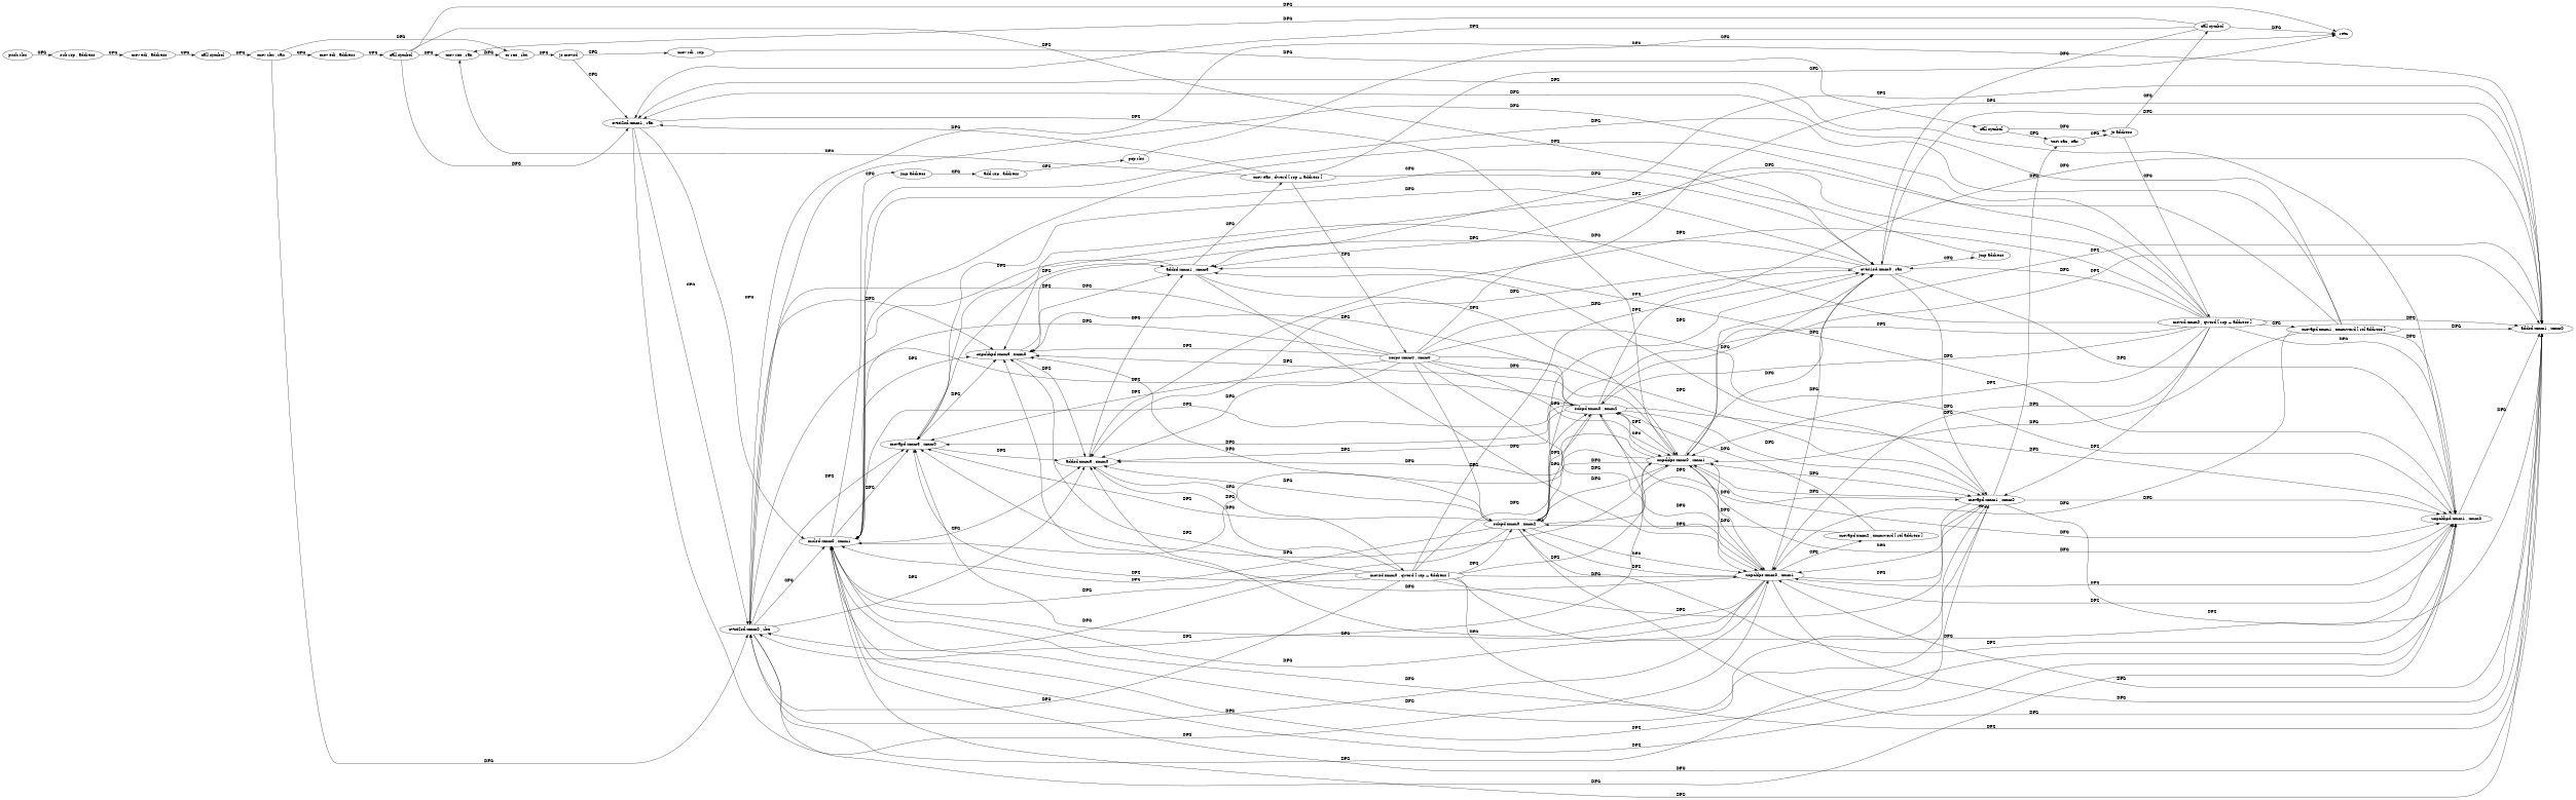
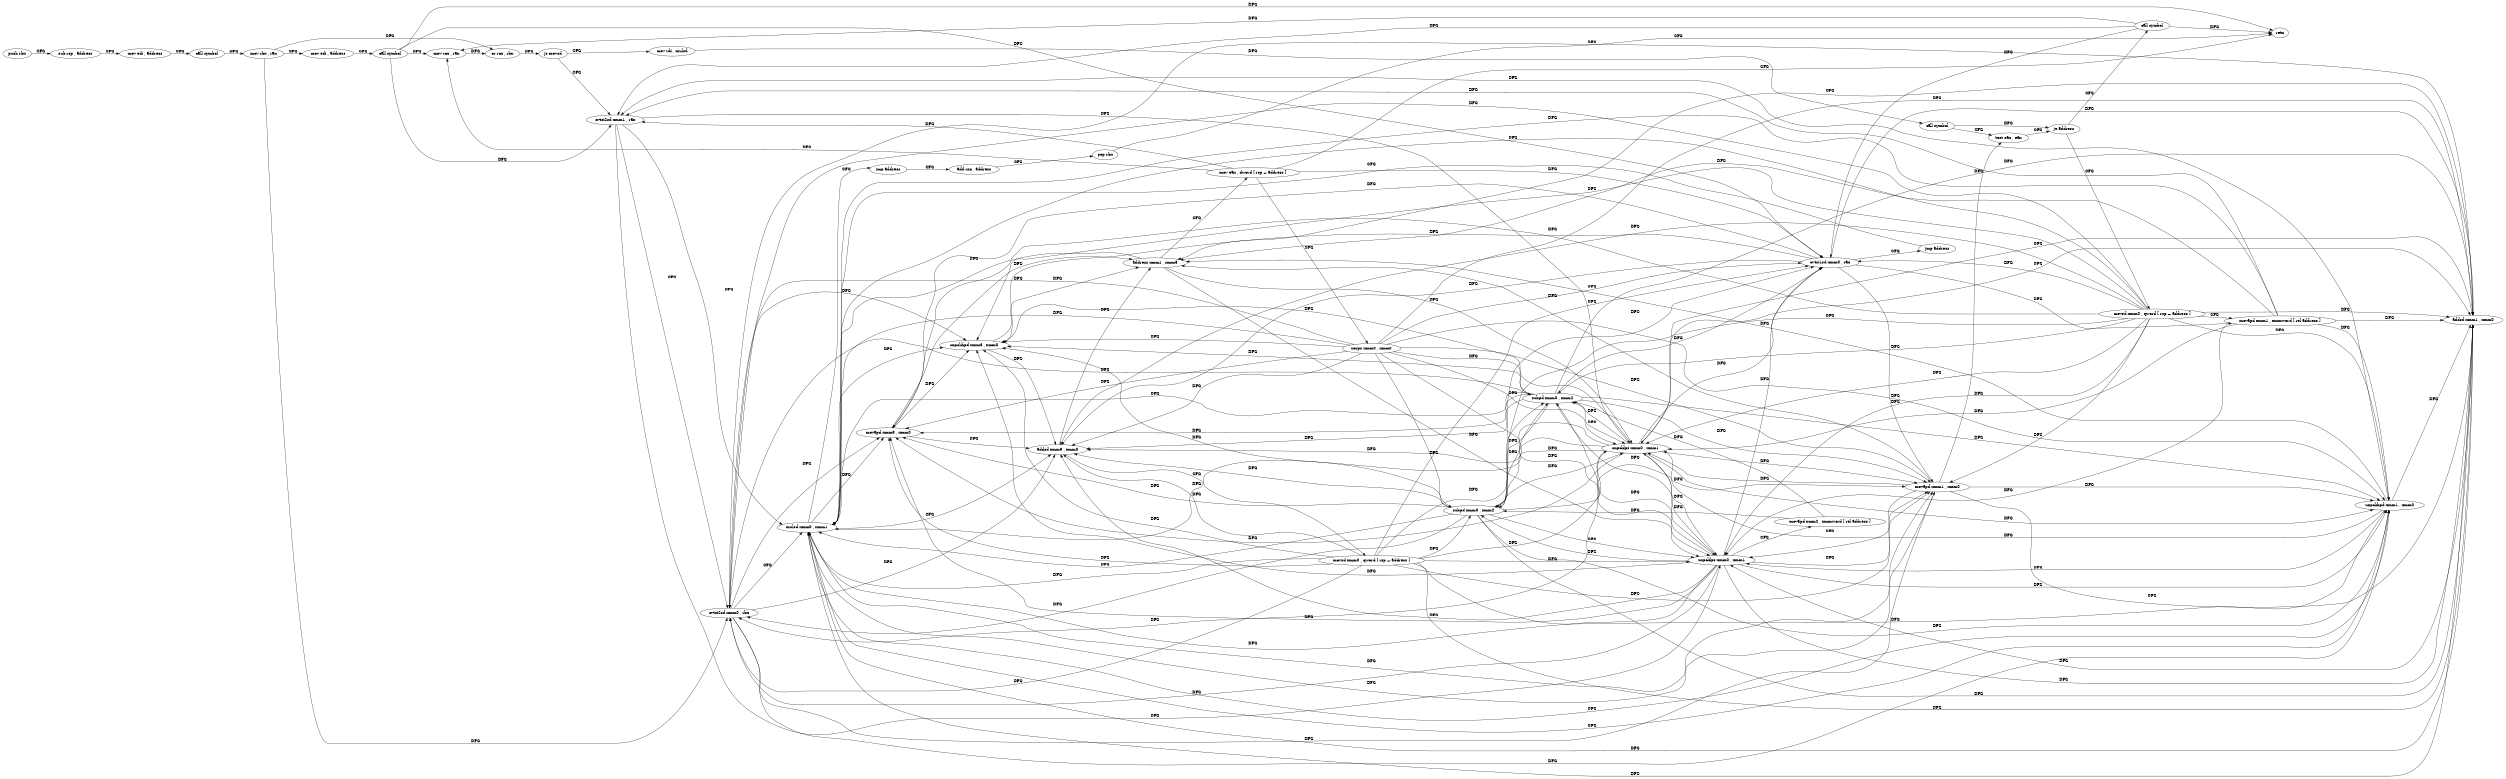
  digraph {
    rankdir=LR
    n1 [label="push rbx"]
    n2 [label="sub rsp , address"]
    n3 [label="mov edi , address"]
    n4 [label="call symbol"]
    n5 [label="mov rbx , rax"]
    n6 [label="mov edi , address"]
    n7 [label="or rcx , rbx"]
    n8 [label="cvtsi2sd xmm0 , rbx"]
    n9 [label="call symbol"]
    n10 [label="js movsd"]
    n11 [label="mulsd xmm0 , xmm1"]
    n12 [label="movapd xmm3 , xmm0"]
    n13 [label="unpckhpd xmm3 , xmm0"]
    n14 [label="addsd xmm3 , xmm0"]
    n15 [label="movapd xmm1 , xmm0"]
    n16 [label="unpckhpd xmm1 , xmm0"]
    n17 [label="addsd xmm1 , xmm0"]
    n18 [label="mov rcx , rax"]
    n19 [label="cvtsi2sd xmm1 , rax"]
    n20 [label="cvtsi1sd xmm0 , rax"]
    n21 [label=retn]
    n22 [label="unpcklps xmm0 , xmm1"]
    n23 [label="unpcklps xmm0 , xmm1"]
    n24 [label="jmp address"]
-   n25 [label="mov rdi , rsp"]
+   n25 [label="mov rdi , mulsd"]
    n26 [label="call symbol"]
    n27 [label="test eax , eax"]
    n28 [label="je address"]
    n29 [label="jmp address"]
    n30 [label="subpd xmm0 , xmm2"]
    n31 [label="subpd xmm0 , xmm2"]
    n32 [label="movapd xmm2 , xmmword [ rel address ]"]
    n33 [label="movsd xmm0 , qword [ rsp + address ]"]
    n34 [label="call symbol"]
    n35 [label="movapd xmm1 , xmmword [ rel address ]"]
-   n36 [label="addsd xmm1 , xmm3"]
+   n36 [label="address xmm1 , xmm3"]
    n37 [label="movsd xmm0 , qword [ rsp + address ]"]
    n38 [label="add rsp , address"]
    n39 [label="mov eax , dword [ rsp + address ]"]
    n40 [label="xorps xmm0 , xmm0"]
    n41 [label="pop rbx"]
    n1 -> n2 [label=CFG]
    n2 -> n3 [label=CFG]
    n3 -> n4 [label=CFG]
    n4 -> n5 [label=DFG]
    n5 -> n6 [label=CFG]
    n5 -> n7 [label=DFG]
    n5 -> n8 [label=DFG]
    n6 -> n9 [label=CFG]
    n7 -> n10 [label=DFG]
    n8 -> n11 [label=CFG]
    n8 -> n12 [label=DFG]
    n8 -> n13 [label=DFG]
    n8 -> n14 [label=DFG]
    n8 -> n15 [label=DFG]
    n8 -> n16 [label=DFG]
    n8 -> n17 [label=DFG]
    n9 -> n18 [label=DFG]
    n9 -> n19 [label=DFG]
    n9 -> n20 [label=DFG]
    n9 -> n21 [label=DFG]
    n10 -> n19 [label=CFG]
    n10 -> n25 [label=CFG]
    n11 -> n12 [label=DFG]
    n11 -> n13 [label=DFG]
    n11 -> n14 [label=CFG]
    n11 -> n15 [label=DFG]
    n11 -> n16 [label=DFG]
    n11 -> n17 [label=DFG]
    n11 -> n29 [label=CFG]
    n12 -> n13 [label=DFG]
    n12 -> n14 [label=DFG]
    n12 -> n36 [label=DFG]
    n13 -> n14 [label=DFG]
    n13 -> n36 [label=DFG]
    n14 -> n36 [label=DFG]
    n14 -> n37 [label=CFG]
    n15 -> n11 [label=DFG]
    n15 -> n16 [label=DFG]
    n15 -> n17 [label=DFG]
    n15 -> n22 [label=DFG]
    n15 -> n23 [label=DFG]
    n15 -> n27 [label=DFG]
    n15 -> n36 [label=DFG]
    n16 -> n11 [label=DFG]
    n16 -> n17 [label=DFG]
    n16 -> n19 [label=DFG]
    n16 -> n22 [label=DFG]
    n16 -> n23 [label=DFG]
    n16 -> n36 [label=DFG]
    n17 -> n11 [label=DFG]
    n17 -> n22 [label=DFG]
    n17 -> n23 [label=DFG]
    n17 -> n36 [label=CFG]
    n18 -> n7 [label=DFG]
    n19 -> n8 [label=CFG]
    n19 -> n11 [label=DFG]
    n19 -> n22 [label=DFG]
    n19 -> n23 [label=DFG]
    n20 -> n12 [label=DFG]
    n20 -> n13 [label=DFG]
    n20 -> n14 [label=DFG]
    n20 -> n15 [label=DFG]
-   n20 -> n16 [label=DFG]
+   n20 -> n35 [label=DFG]
    n20 -> n17 [label=DFG]
    n20 -> n24 [label=CFG]
    n22 -> n8 [label=DFG]
    n22 -> n11 [label=DFG]
    n22 -> n12 [label=DFG]
    n22 -> n13 [label=DFG]
    n22 -> n14 [label=DFG]
    n22 -> n15 [label=DFG]
    n22 -> n16 [label=DFG]
    n22 -> n17 [label=DFG]
    n22 -> n20 [label=DFG]
    n22 -> n23 [label=DFG]
    n22 -> n30 [label=DFG]
    n22 -> n31 [label=DFG]
    n22 -> n32 [label=CFG]
    n23 -> n8 [label=DFG]
    n23 -> n11 [label=DFG]
    n23 -> n12 [label=DFG]
    n23 -> n13 [label=DFG]
    n23 -> n14 [label=DFG]
    n23 -> n15 [label=DFG]
    n23 -> n16 [label=DFG]
    n23 -> n17 [label=DFG]
    n23 -> n20 [label=DFG]
    n23 -> n22 [label=DFG]
    n23 -> n30 [label=DFG]
    n23 -> n31 [label=DFG]
    n24 -> n11 [label=CFG]
    n25 -> n26 [label=DFG]
    n26 -> n27 [label=CFG]
    n26 -> n28 [label=DFG]
    n27 -> n28 [label=CFG]
    n28 -> n33 [label=CFG]
    n28 -> n34 [label=CFG]
    n29 -> n38 [label=CFG]
    n30 -> n8 [label=DFG]
    n30 -> n11 [label=DFG]
    n30 -> n12 [label=DFG]
    n30 -> n13 [label=DFG]
    n30 -> n14 [label=DFG]
    n30 -> n15 [label=DFG]
    n30 -> n16 [label=DFG]
    n30 -> n17 [label=DFG]
    n30 -> n20 [label=DFG]
    n30 -> n22 [label=DFG]
    n30 -> n23 [label=DFG]
    n30 -> n31 [label=DFG]
    n31 -> n8 [label=DFG]
    n31 -> n11 [label=DFG]
    n31 -> n12 [label=DFG]
    n31 -> n13 [label=DFG]
    n31 -> n14 [label=DFG]
    n31 -> n15 [label=DFG]
    n31 -> n16 [label=DFG]
    n31 -> n17 [label=DFG]
    n31 -> n20 [label=DFG]
    n31 -> n22 [label=DFG]
    n31 -> n23 [label=DFG]
    n31 -> n30 [label=DFG]
    n32 -> n30 [label=DFG]
    n32 -> n31 [label=DFG]
    n33 -> n8 [label=DFG]
    n33 -> n11 [label=DFG]
    n33 -> n12 [label=DFG]
    n33 -> n13 [label=DFG]
    n33 -> n14 [label=DFG]
    n33 -> n15 [label=DFG]
    n33 -> n16 [label=DFG]
    n33 -> n17 [label=DFG]
    n33 -> n20 [label=DFG]
    n33 -> n22 [label=DFG]
    n33 -> n23 [label=DFG]
    n33 -> n30 [label=DFG]
    n33 -> n31 [label=DFG]
    n33 -> n35 [label=CFG]
    n34 -> n18 [label=DFG]
    n34 -> n19 [label=DFG]
    n34 -> n20 [label=DFG]
    n34 -> n21 [label=DFG]
    n35 -> n11 [label=DFG]
    n35 -> n16 [label=DFG]
    n35 -> n17 [label=DFG]
    n35 -> n19 [label=DFG]
    n35 -> n22 [label=DFG]
    n35 -> n23 [label=DFG]
    n35 -> n36 [label=DFG]
    n36 -> n11 [label=DFG]
    n36 -> n22 [label=DFG]
    n36 -> n23 [label=DFG]
    n36 -> n39 [label=CFG]
    n37 -> n8 [label=DFG]
    n37 -> n11 [label=DFG]
    n37 -> n12 [label=DFG]
    n37 -> n13 [label=DFG]
    n37 -> n14 [label=DFG]
    n37 -> n15 [label=DFG]
    n37 -> n16 [label=DFG]
    n37 -> n17 [label=DFG]
    n37 -> n20 [label=DFG]
    n37 -> n22 [label=DFG]
    n37 -> n23 [label=DFG]
    n37 -> n30 [label=DFG]
    n37 -> n31 [label=DFG]
    n38 -> n41 [label=CFG]
    n39 -> n18 [label=DFG]
    n39 -> n19 [label=DFG]
    n39 -> n20 [label=DFG]
    n39 -> n21 [label=CFG]
    n39 -> n40 [label=CFG]
    n40 -> n8 [label=DFG]
    n40 -> n11 [label=DFG]
    n40 -> n12 [label=DFG]
    n40 -> n13 [label=DFG]
    n40 -> n14 [label=DFG]
    n40 -> n15 [label=DFG]
    n40 -> n16 [label=DFG]
    n40 -> n17 [label=DFG]
    n40 -> n20 [label=DFG]
    n40 -> n22 [label=DFG]
    n40 -> n23 [label=DFG]
    n40 -> n30 [label=DFG]
    n40 -> n31 [label=DFG]
    n41 -> n21 [label=CFG]
  }
